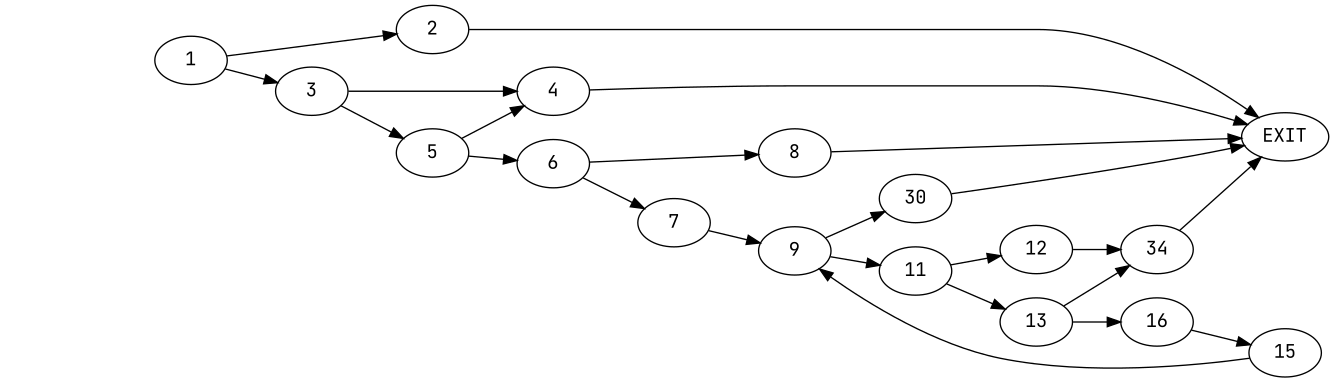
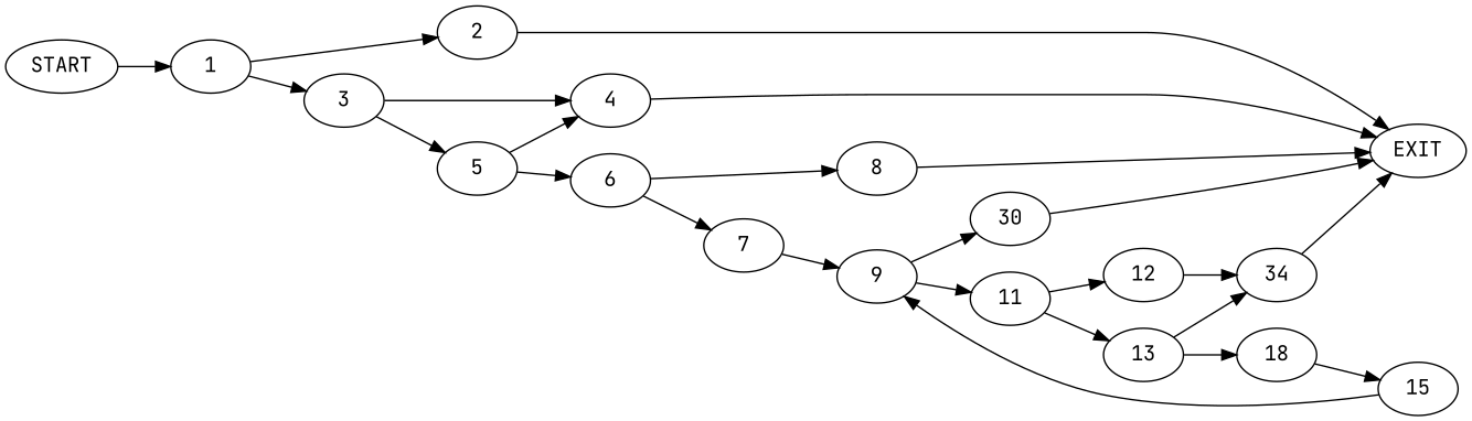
  digraph {
    fontname="JetBrains Mono"
    rankdir=LR
    node [fontname="JetBrains Mono"]
    edge [fontname="JetBrains Mono"]
+   n1 [label=START]
    1
    2
    3
    n5 [label=EXIT]
    4
    5
    6
    7
    8
    9
    n12 [label=30]
    11
    12
    13
    n16 [label=34]
-   16
+   16 [label=18]
    15
+   n1 -> 1
    1 -> 2
    1 -> 3
    2 -> n5
    3 -> 4
    3 -> 5
    4 -> n5
    5 -> 4
    5 -> 6
    6 -> 7
    6 -> 8
    7 -> 9
    8 -> n5
    9 -> n12
    9 -> 11
    n12 -> n5
    11 -> 12
    11 -> 13
    12 -> n16
    13 -> n16
    13 -> 16
    n16 -> n5
    16 -> 15
    15 -> 9
  }
